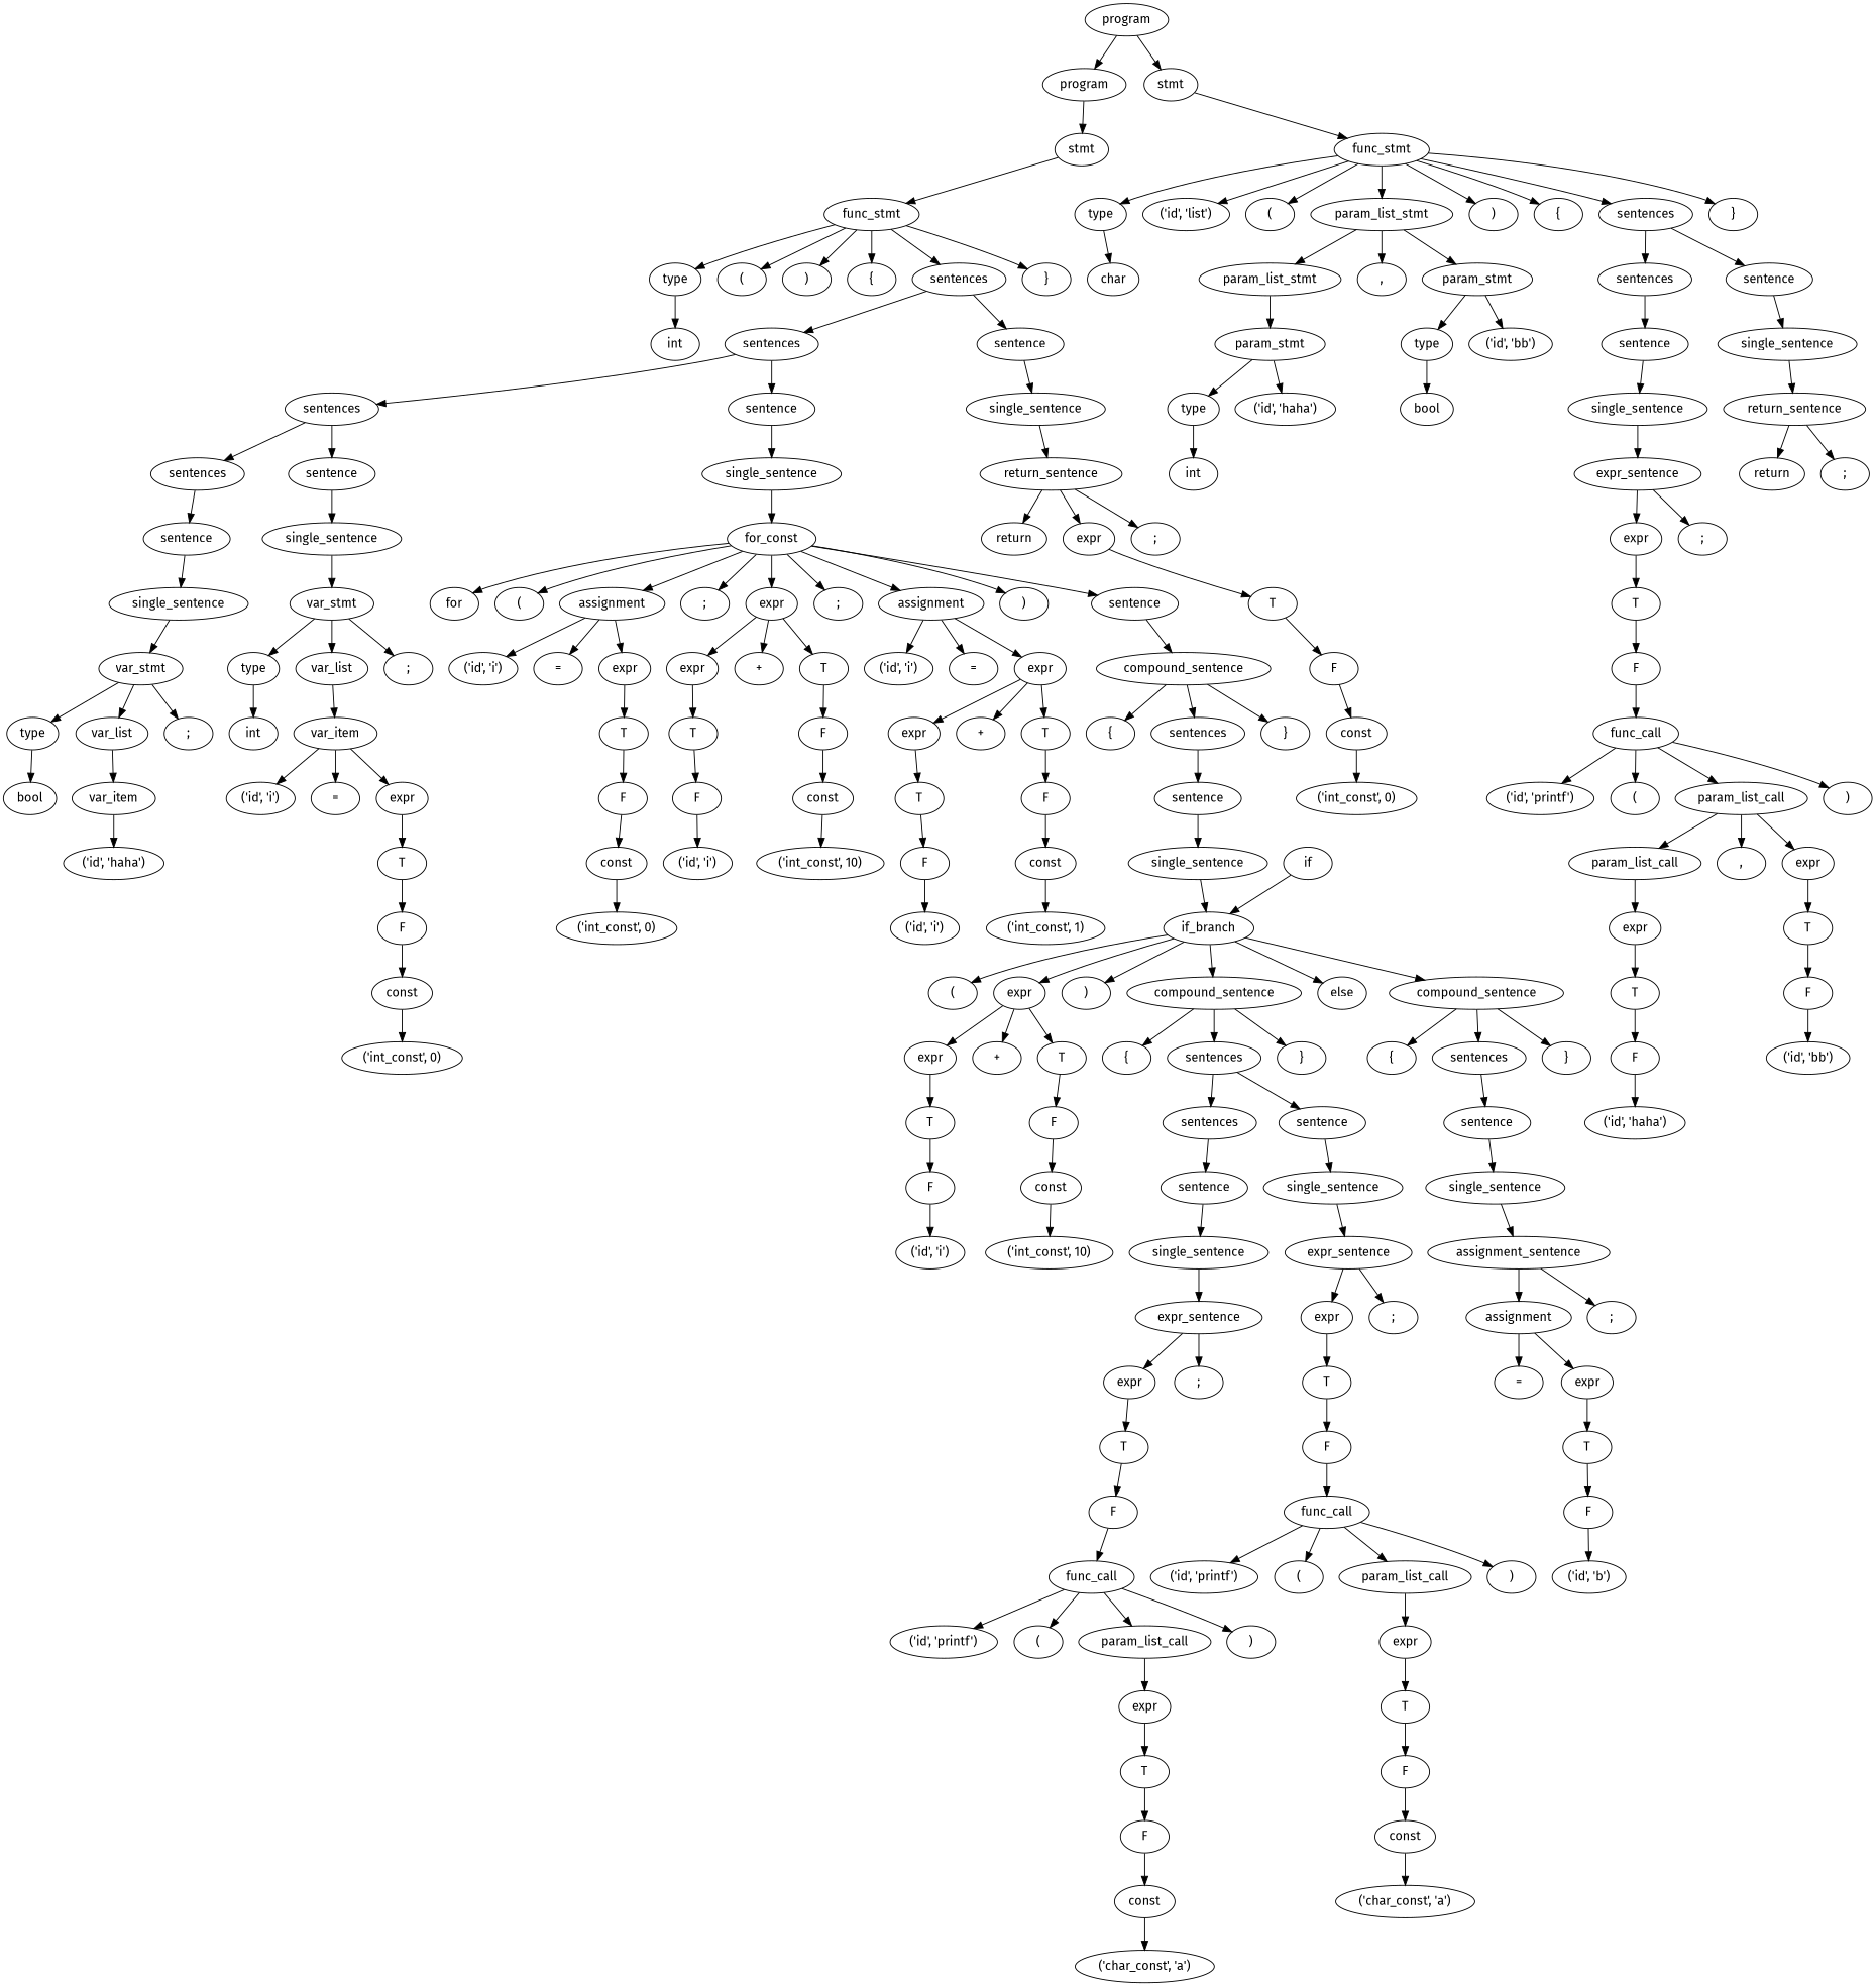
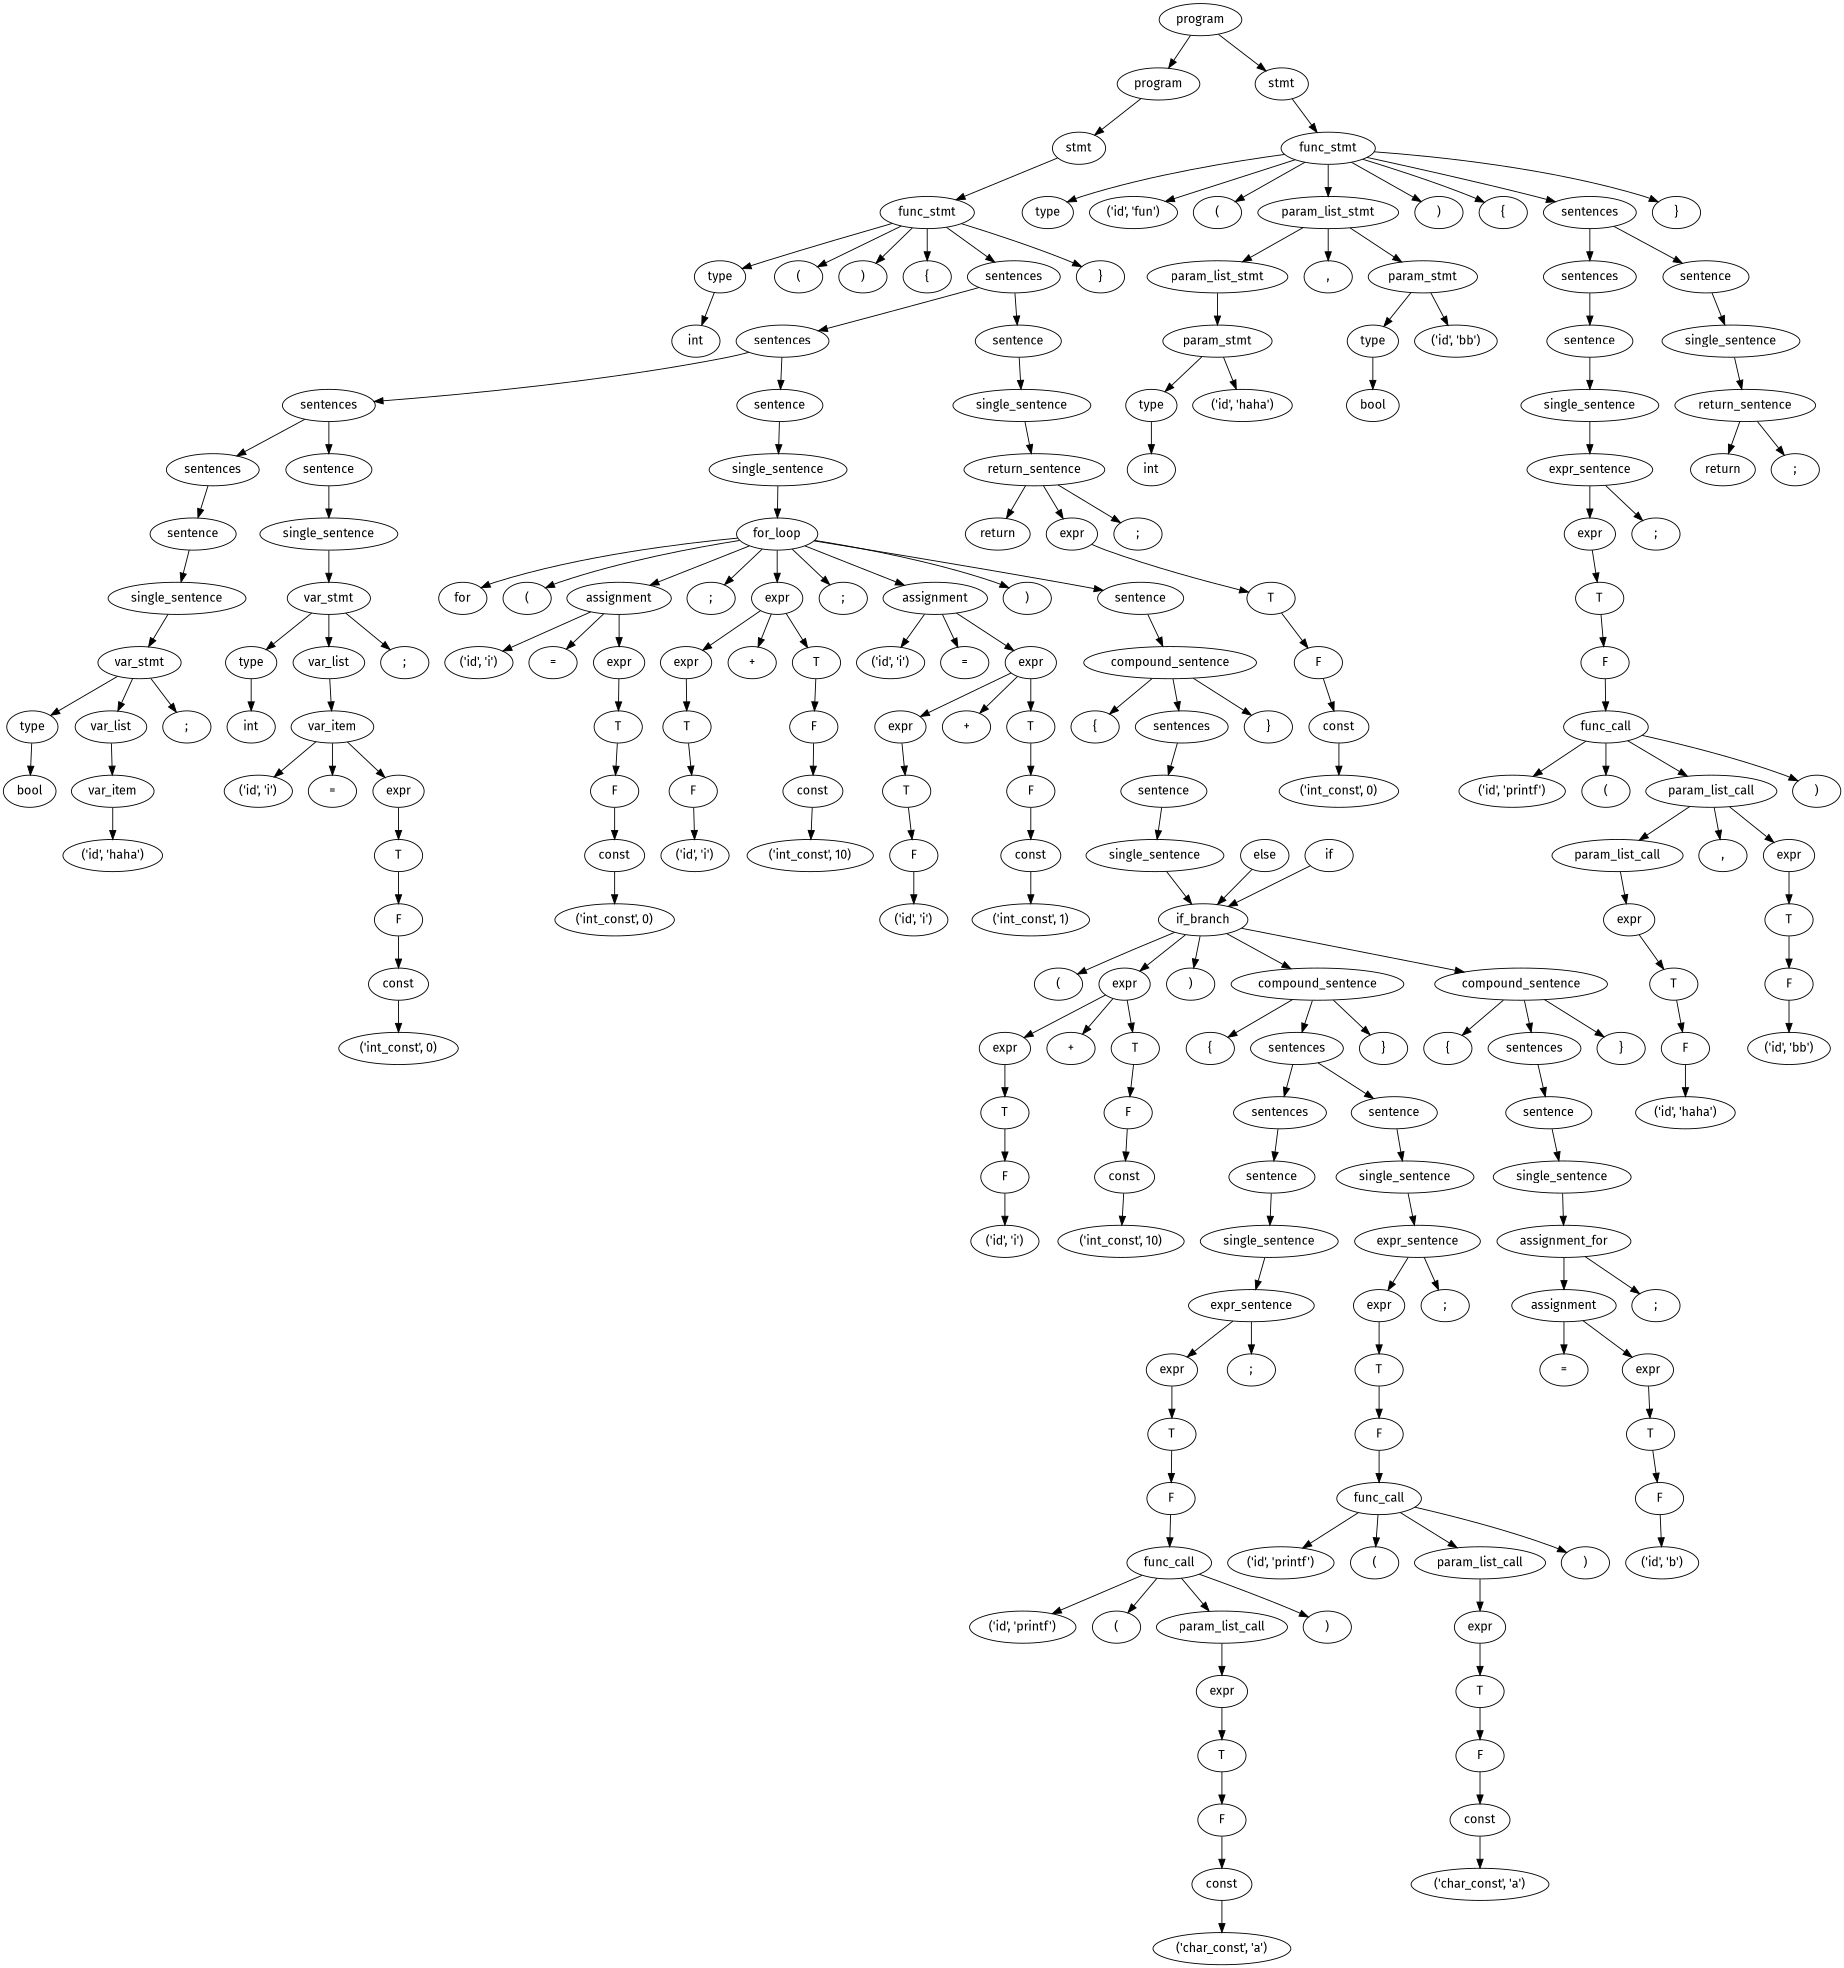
  digraph {
    fontname="Fira Sans"
    node [fontname="Fira Sans"]
    edge [fontname="Fira Sans"]
    n1 [label=program]
    n2 [label=program]
    n3 [label=stmt]
    n4 [label=stmt]
    n5 [label=func_stmt]
    n6 [label=func_stmt]
    n7 [label=type]
    n8 [label="("]
    n9 [label=")"]
    n10 [label="{"]
    n11 [label=sentences]
    n12 [label="}"]
    n13 [label=int]
    n14 [label=sentences]
    n15 [label=sentence]
    n16 [label=sentences]
    n17 [label=sentence]
    n18 [label=single_sentence]
    n19 [label=sentences]
    n20 [label=sentence]
    n21 [label=single_sentence]
    n22 [label=sentence]
    n23 [label=single_sentence]
    n24 [label=single_sentence]
    n25 [label=var_stmt]
    n26 [label=type]
    n27 [label=var_list]
    n28 [label=";"]
    n29 [label=bool]
    n30 [label=var_item]
    n31 [label="('id', 'haha')"]
    n32 [label=var_stmt]
    n33 [label=type]
    n34 [label=var_list]
    n35 [label=";"]
    n36 [label=int]
    n37 [label=var_item]
    n38 [label="('id', 'i')"]
    n39 [label="="]
    n40 [label=expr]
    n41 [label=T]
    n42 [label=F]
    n43 [label=const]
    n44 [label="('int_const', 0)"]
-   n45 [label=for_const]
+   n45 [label=for_loop]
    n46 [label=for]
    n47 [label="("]
    n48 [label=assignment]
    n49 [label=";"]
    n50 [label=expr]
    n51 [label=";"]
    n52 [label=assignment]
    n53 [label=")"]
    n54 [label=sentence]
    n55 [label="('id', 'i')"]
    n56 [label="="]
    n57 [label=expr]
    n58 [label=expr]
    n59 [label="+"]
    n60 [label=T]
    n61 [label="('id', 'i')"]
    n62 [label="="]
    n63 [label=expr]
    n64 [label=compound_sentence]
    n65 [label=T]
    n66 [label=F]
    n67 [label=const]
    n68 [label="('int_const', 0)"]
    n69 [label=T]
    n70 [label=F]
    n71 [label=F]
    n72 [label="('id', 'i')"]
    n73 [label=const]
    n74 [label="('int_const', 10)"]
    n75 [label=expr]
    n76 [label="+"]
    n77 [label=T]
    n78 [label=T]
    n79 [label=F]
    n80 [label=F]
    n81 [label="('id', 'i')"]
    n82 [label=const]
    n83 [label="('int_const', 1)"]
    n84 [label="{"]
    n85 [label=sentences]
    n86 [label="}"]
    n87 [label=sentence]
    n88 [label=single_sentence]
    n89 [label=if_branch]
    n90 [label="("]
    n91 [label=expr]
    n92 [label=")"]
    n93 [label=compound_sentence]
    n94 [label=else]
    n95 [label=compound_sentence]
    n96 [label=if]
    n97 [label=expr]
    n98 [label="+"]
    n99 [label=T]
    n100 [label="{"]
    n101 [label=sentences]
    n102 [label="}"]
    n103 [label="{"]
    n104 [label=sentences]
    n105 [label="}"]
    n106 [label=T]
    n107 [label=F]
    n108 [label=F]
    n109 [label="('id', 'i')"]
    n110 [label=const]
    n111 [label="('int_const', 10)"]
    n112 [label=sentences]
    n113 [label=sentence]
    n114 [label=sentence]
    n115 [label=single_sentence]
    n116 [label=single_sentence]
    n117 [label=expr_sentence]
    n118 [label=expr]
    n119 [label=";"]
    n120 [label=T]
    n121 [label=F]
    n122 [label=func_call]
    n123 [label="('id', 'printf')"]
    n124 [label="("]
    n125 [label=param_list_call]
    n126 [label=")"]
    n127 [label=expr]
    n128 [label=T]
    n129 [label=F]
    n130 [label=const]
    n131 [label="('char_const', 'a')"]
    n132 [label=expr_sentence]
    n133 [label=expr]
    n134 [label=";"]
    n135 [label=T]
    n136 [label=F]
    n137 [label=func_call]
    n138 [label="('id', 'printf')"]
    n139 [label="("]
    n140 [label=param_list_call]
    n141 [label=")"]
    n142 [label=expr]
    n143 [label=T]
    n144 [label=F]
    n145 [label=const]
    n146 [label="('char_const', 'a')"]
    n147 [label=sentence]
    n148 [label=single_sentence]
-   n149 [label=assignment_sentence]
+   n149 [label=assignment_for]
    n150 [label=assignment]
    n151 [label=";"]
    n152 [label="="]
    n153 [label=expr]
    n154 [label=T]
    n155 [label=F]
    n156 [label="('id', 'b')"]
    n157 [label=return_sentence]
    n158 [label=return]
    n159 [label=expr]
    n160 [label=";"]
    n161 [label=T]
    n162 [label=F]
    n163 [label=const]
    n164 [label="('int_const', 0)"]
    n165 [label=type]
-   n166 [label="('id', 'list')"]
+   n166 [label="('id', 'fun')"]
    n167 [label="("]
    n168 [label=param_list_stmt]
    n169 [label=")"]
    n170 [label="{"]
    n171 [label=sentences]
    n172 [label="}"]
-   n173 [label=char]
    n174 [label=param_list_stmt]
    n175 [label=","]
    n176 [label=param_stmt]
    n177 [label=sentences]
    n178 [label=sentence]
    n179 [label=param_stmt]
    n180 [label=type]
    n181 [label="('id', 'bb')"]
    n182 [label=type]
    n183 [label="('id', 'haha')"]
    n184 [label=int]
    n185 [label=bool]
    n186 [label=sentence]
    n187 [label=single_sentence]
    n188 [label=single_sentence]
    n189 [label=expr_sentence]
    n190 [label=expr]
    n191 [label=";"]
    n192 [label=T]
    n193 [label=F]
    n194 [label=func_call]
    n195 [label="('id', 'printf')"]
    n196 [label="("]
    n197 [label=param_list_call]
    n198 [label=")"]
    n199 [label=param_list_call]
    n200 [label=","]
    n201 [label=expr]
    n202 [label=expr]
    n203 [label=T]
    n204 [label=T]
    n205 [label=F]
    n206 [label="('id', 'haha')"]
    n207 [label=F]
    n208 [label="('id', 'bb')"]
    n209 [label=return_sentence]
    n210 [label=return]
    n211 [label=";"]
    n1 -> n2
    n1 -> n3
    n2 -> n4
    n3 -> n5
    n4 -> n6
    n5 -> n165
    n5 -> n166
    n5 -> n167
    n5 -> n168
    n5 -> n169
    n5 -> n170
    n5 -> n171
    n5 -> n172
    n6 -> n7
    n6 -> n8
    n6 -> n9
    n6 -> n10
    n6 -> n11
    n6 -> n12
    n7 -> n13
    n11 -> n14
    n11 -> n15
    n14 -> n16
    n14 -> n17
    n15 -> n18
    n16 -> n19
    n16 -> n20
    n17 -> n21
    n18 -> n157
    n19 -> n22
    n20 -> n23
    n21 -> n45
    n22 -> n24
    n23 -> n32
    n24 -> n25
    n25 -> n26
    n25 -> n27
    n25 -> n28
    n26 -> n29
    n27 -> n30
    n30 -> n31
    n32 -> n33
    n32 -> n34
    n32 -> n35
    n33 -> n36
    n34 -> n37
    n37 -> n38
    n37 -> n39
    n37 -> n40
    n40 -> n41
    n41 -> n42
    n42 -> n43
    n43 -> n44
    n45 -> n46
    n45 -> n47
    n45 -> n48
    n45 -> n49
    n45 -> n50
    n45 -> n51
    n45 -> n52
    n45 -> n53
    n45 -> n54
    n48 -> n55
    n48 -> n56
    n48 -> n57
    n50 -> n58
    n50 -> n59
    n50 -> n60
    n52 -> n61
    n52 -> n62
    n52 -> n63
    n54 -> n64
    n57 -> n65
    n58 -> n69
    n60 -> n70
    n63 -> n75
    n63 -> n76
    n63 -> n77
    n64 -> n84
    n64 -> n85
    n64 -> n86
    n65 -> n66
    n66 -> n67
    n67 -> n68
    n69 -> n71
    n70 -> n73
    n71 -> n72
    n73 -> n74
    n75 -> n78
    n77 -> n79
    n78 -> n80
    n79 -> n82
    n80 -> n81
    n82 -> n83
    n85 -> n87
    n87 -> n88
    n88 -> n89
    n89 -> n90
    n89 -> n91
    n89 -> n92
    n89 -> n93
-   n89 -> n94
+   n94 -> n89
    n89 -> n95
    n91 -> n97
    n91 -> n98
    n91 -> n99
    n93 -> n100
    n93 -> n101
    n93 -> n102
    n95 -> n103
    n95 -> n104
    n95 -> n105
    n96 -> n89
    n97 -> n106
    n99 -> n107
    n101 -> n112
    n101 -> n113
    n104 -> n147
    n106 -> n108
    n107 -> n110
    n108 -> n109
    n110 -> n111
    n112 -> n114
    n113 -> n115
    n114 -> n116
    n115 -> n132
    n116 -> n117
    n117 -> n118
    n117 -> n119
    n118 -> n120
    n120 -> n121
    n121 -> n122
    n122 -> n123
    n122 -> n124
    n122 -> n125
    n122 -> n126
    n125 -> n127
    n127 -> n128
    n128 -> n129
    n129 -> n130
    n130 -> n131
    n132 -> n133
    n132 -> n134
    n133 -> n135
    n135 -> n136
    n136 -> n137
    n137 -> n138
    n137 -> n139
    n137 -> n140
    n137 -> n141
    n140 -> n142
    n142 -> n143
    n143 -> n144
    n144 -> n145
    n145 -> n146
    n147 -> n148
    n148 -> n149
    n149 -> n150
    n149 -> n151
    n150 -> n152
    n150 -> n153
    n153 -> n154
    n154 -> n155
    n155 -> n156
    n157 -> n158
    n157 -> n159
    n157 -> n160
    n159 -> n161
    n161 -> n162
    n162 -> n163
    n163 -> n164
-   n165 -> n173
    n168 -> n174
    n168 -> n175
    n168 -> n176
    n171 -> n177
    n171 -> n178
    n174 -> n179
    n176 -> n180
    n176 -> n181
    n177 -> n186
    n178 -> n187
    n179 -> n182
    n179 -> n183
    n180 -> n185
    n182 -> n184
    n186 -> n188
    n187 -> n209
    n188 -> n189
    n189 -> n190
    n189 -> n191
    n190 -> n192
    n192 -> n193
    n193 -> n194
    n194 -> n195
    n194 -> n196
    n194 -> n197
    n194 -> n198
    n197 -> n199
    n197 -> n200
    n197 -> n201
    n199 -> n202
    n201 -> n203
    n202 -> n204
    n203 -> n207
    n204 -> n205
    n205 -> n206
    n207 -> n208
    n209 -> n210
    n209 -> n211
  }
